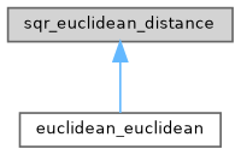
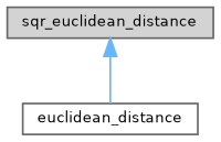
  digraph {
    rankdir=TB
    node [fontname=Helvetica fontsize=8 shape=box style=filled]
    n1 [color=gray40 fillcolor=lightgrey fontcolor=black height=0.2 label=sqr_euclidean_distance width=0.4]
-   n2 [color=grey40 fillcolor=white height=0.2 label=euclidean_euclidean width=0.4]
+   n2 [color=grey40 fillcolor=white height=0.2 label=euclidean_distance width=0.4]
    n1 -> n2 [color=steelblue1 dir=back fontname=Helvetica fontsize=8 labelfontname=Helvetica labelfontsize=8 style=solid]
  }
